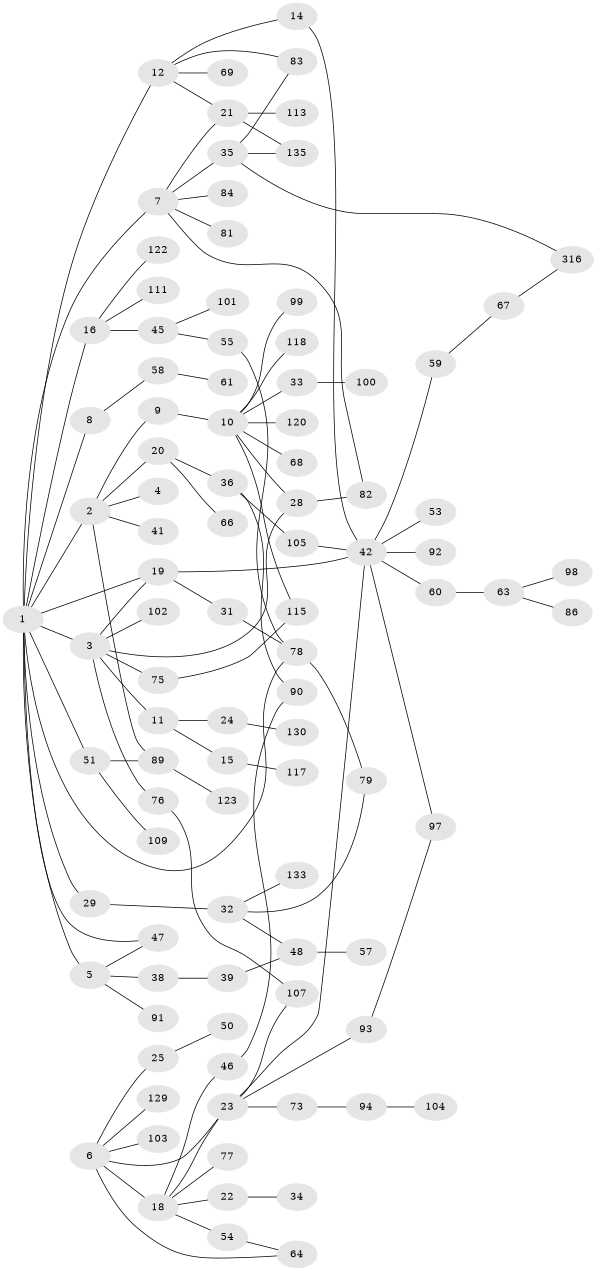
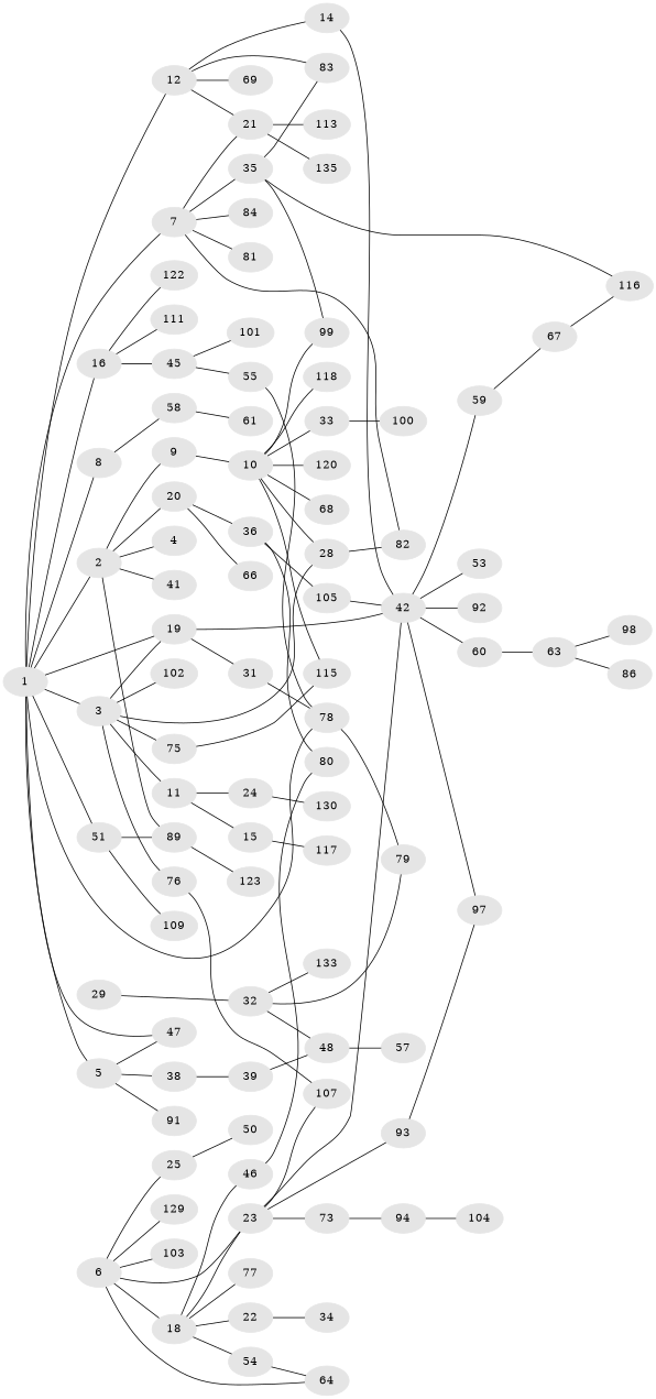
  graph {
    rankdir=LR
    node [color=gray90 style=filled]
    1 [super="+96"]
    2 [super="+26"]
    3 [super="+40"]
    5
    7 [super="+37"]
    8 [super="+128"]
    12 [super="+17"]
    16 [super="+110"]
    19 [super="+106"]
    29 [super="+126"]
    47
    51 [super="+71"]
    78 [super="+108"]
    4
    9
    20 [super="+70"]
    41
    89 [super="+132"]
    11 [super="+125"]
    28 [super="+52"]
    75
    76
    102
    38
    91
    21
    35 [super="+134"]
    81
    82 [super="+88"]
    84
    58
    14
    69
    83 [super="+90"]
    45 [super="+127"]
    111 [super="+124"]
    122
    42 [super="+44"]
    31 [super="+131"]
    32 [super="+43"]
    109
    79
    10 [super="+62"]
    36
    66
    123
    15
    24
    115 [super="+121"]
    107
    6 [super="+13"]
    18 [super="+27"]
    23 [super="+87"]
    25
    64
    103
    129
    39 [super="+114"]
    22 [super="+85"]
    46
    54 [super="+72"]
    77
    73
    93
    50 [super="+56"]
    n66 [label=113]
    135
    99
-   116 [label=316]
+   116
    61 [super="+119"]
    33 [super="+49"]
    68 [super="+95"]
    118
    120
    100
    117
    130
    53
    59
    60
    92
    97
    55
    101
    34
-   80 [label=90]
+   80
    105
    94
    48 [super="+65"]
    133 [super="+136"]
    57
    67 [super="+137"]
    63 [super="+74"]
    86
    98
    104 [super="+113"]
    1 -- 2
    1 -- 3
    1 -- 5
    1 -- 7
    1 -- 8
    1 -- 12
    1 -- 16
    1 -- 19
-   1 -- 29
    1 -- 47
    1 -- 51
    1 -- 78
    2 -- 4
    2 -- 9
    2 -- 20
    2 -- 41
    2 -- 89
    3 -- 19
    3 -- 11
    3 -- 28
    3 -- 75
    3 -- 76
    3 -- 102
    5 -- 47
    5 -- 38
    5 -- 91
    7 -- 21
    7 -- 35
    7 -- 81
    7 -- 82
    7 -- 84
    8 -- 58
    12 -- 21
    12 -- 14
    12 -- 69
    12 -- 83
    16 -- 45 [weight=2]
    16 -- 111
    16 -- 122
    19 -- 42
    19 -- 31
    29 -- 32
    51 -- 89
    51 -- 109
    78 -- 79
    9 -- 10
    20 -- 36
    20 -- 66
    89 -- 123
    11 -- 15
    11 -- 24
    28 -- 82
    75 -- 115
    76 -- 107
    38 -- 39
    21 -- n66
    21 -- 135
    35 -- 83
-   35 -- 135
+   35 -- 99
    35 -- 116
    58 -- 61
    14 -- 42
    45 -- 55
    45 -- 101
    42 -- 53
    42 -- 59
    42 -- 60
    42 -- 92
    42 -- 97
    31 -- 78
    32 -- 79
    32 -- 48
    32 -- 133
    10 -- 28
    10 -- 115
    10 -- 99
    10 -- 33
    10 -- 68
    10 -- 118
    10 -- 120
    36 -- 80
    36 -- 105
    15 -- 117
    24 -- 130
    6 -- 18
    6 -- 23
    6 -- 25
    6 -- 64
    6 -- 103
    6 -- 129
    18 -- 23
    18 -- 22
    18 -- 46
    18 -- 54
    18 -- 77
    23 -- 42
    23 -- 107
    23 -- 73
    23 -- 93
    25 -- 50
    39 -- 48
    22 -- 34
    46 -- 80
    54 -- 64
    73 -- 94
    93 -- 97
    33 -- 100
    59 -- 67
    60 -- 63
    55 -- 78
    105 -- 42
    94 -- 104
    48 -- 57
    67 -- 116
    63 -- 86
    63 -- 98
  }
